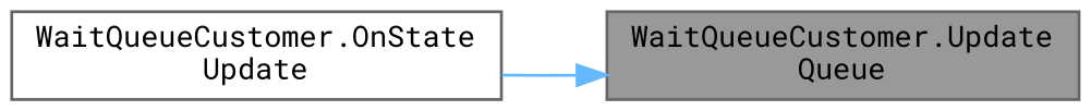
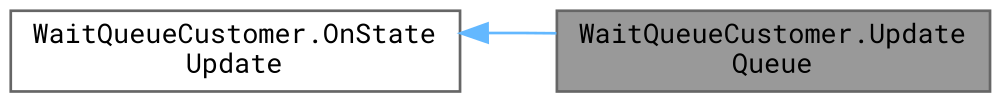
  digraph {
    rankdir=RL
    fontname="Roboto Mono"
    node [fontname="Roboto Mono" fontsize=10 shape=box style=filled]
    n1 [color=gray40 fillcolor=grey60 fontcolor=black height=0.2 label="WaitQueueCustomer.Update\lQueue" width=0.4]
    n2 [color=grey40 fillcolor=white height=0.2 label="WaitQueueCustomer.OnState\lUpdate" width=0.4]
-   n1 -> n2 [color=steelblue1 dir=back fontname="Roboto Mono" fontsize=10 labelfontname=Helvetica labelfontsize=10 style=solid]
+   n2 -> n1 [color=steelblue1 dir=back fontname="Roboto Mono" fontsize=10 labelfontname=Helvetica labelfontsize=10 style=solid]
  }
